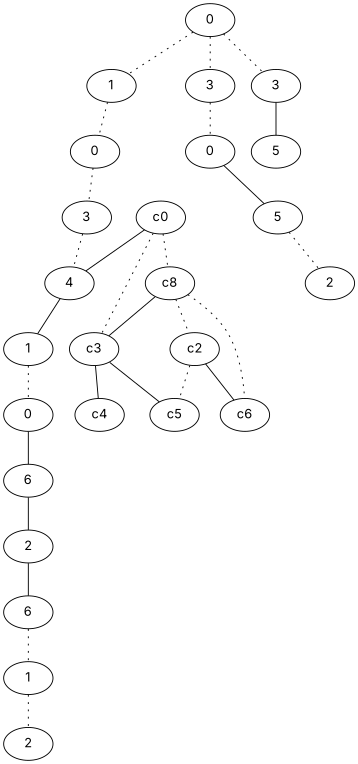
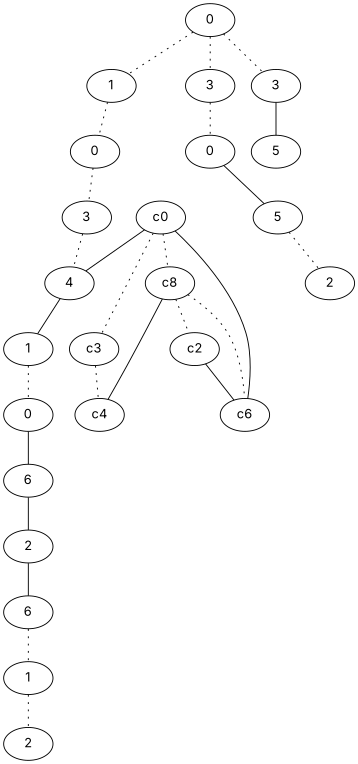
  graph {
    fontname=Inter
    node [fontname=Inter]
    edge [fontname=Inter style=dotted]
    n1 [label=0]
    n2 [label=1]
    n3 [label=3]
    n4 [label=3]
    n5 [label=0]
    n6 [label=0]
    n7 [label=5]
    n8 [label=3]
    n9 [label=4]
    n10 [label=1]
    n11 [label=0]
    n12 [label=6]
    n13 [label=2]
    n14 [label=6]
    n15 [label=1]
    n16 [label=2]
    n17 [label=5]
    n18 [label=2]
    c0
    n20 [label=c8]
    c3
    c6
    c2
    c4
-   c5
    n1 -- n2
    n1 -- n3
    n1 -- n4
    n2 -- n5
    n3 -- n6
    n4 -- n7 [style=""]
    n5 -- n8
    n6 -- n17 [style=""]
    n8 -- n9
    n9 -- n10 [style=""]
    n10 -- n11
    n11 -- n12 [style=""]
    n12 -- n13 [style=""]
    n13 -- n14 [style=""]
    n14 -- n15
    n15 -- n16
    n17 -- n18
    c0 -- n9 [style=""]
    c0 -- n20
    c0 -- c3
+   c0 -- c6 [style=""]
    n20 -- c6
    n20 -- c2
-   n20 -- c3 [style=""]
-   c3 -- c4 [style=solid]
-   c3 -- c5 [style=""]
+   n20 -- c4 [style=""]
+   c3 -- c4
    c2 -- c6 [style=""]
-   c2 -- c5
  }
